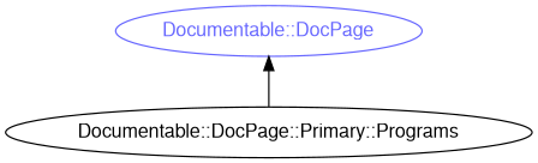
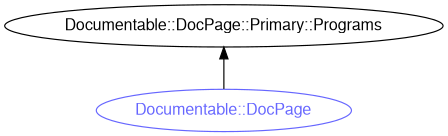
  digraph {
    rankdir=BT
    splines=polyline
    node [fontname=FreeSans]
    "Documentable::DocPage::Primary::Programs" [color="#000000" fontcolor="#000000"]
    "Documentable::DocPage" [color="#6666FF" fontcolor="#6666FF"]
-   "Documentable::DocPage::Primary::Programs" -> "Documentable::DocPage" [color="#000000"]
+   "Documentable::DocPage" -> "Documentable::DocPage::Primary::Programs" [color="#000000"]
  }
